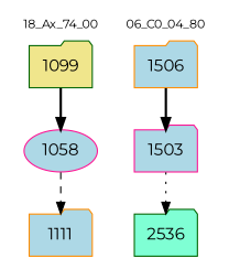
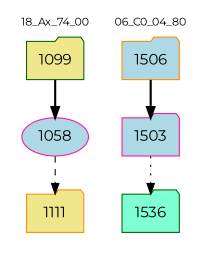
  digraph {
    fontname=Montserrat
    node [color=darkgreen fillcolor=lightblue fontname=Montserrat shape=folder style=filled]
    edge [color=black fontname=Montserrat style=bold]
    n1 [fillcolor=khaki label=1099]
    n2 [color=deeppink label=1058 shape=ellipse]
-   n3 [color=darkorange label=1111]
+   n3 [color=darkorange fillcolor=khaki label=1111]
    n4 [color=darkorange label=1506]
    n5 [color=deeppink label=1503]
-   n6 [fillcolor=aquamarine label=2536]
+   n6 [fillcolor=aquamarine label=1536]
    subgraph cluster_1 {
      color=white
      fontsize=10
      label="18_Ax_74_00"
      n1
      n2
      n3
    }
    subgraph cluster_2 {
      color=white
      fontsize=10
      label="06_C0_04_80"
      n4
      n5
      n6
    }
    n1 -> n2
    n2 -> n3 [style=dashed]
    n4 -> n5
    n5 -> n6 [style=dotted]
  }
